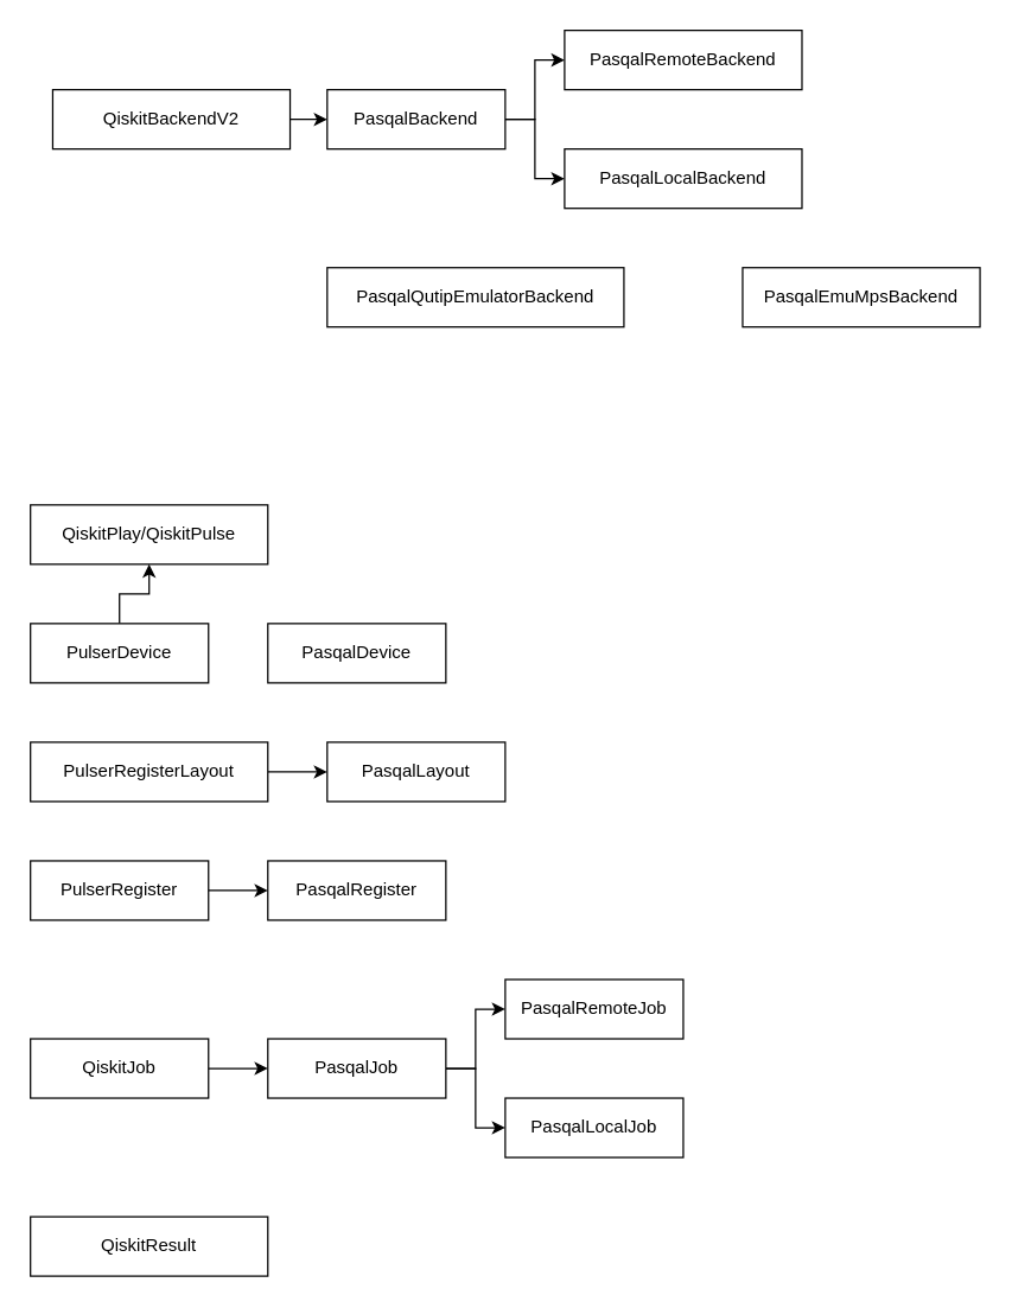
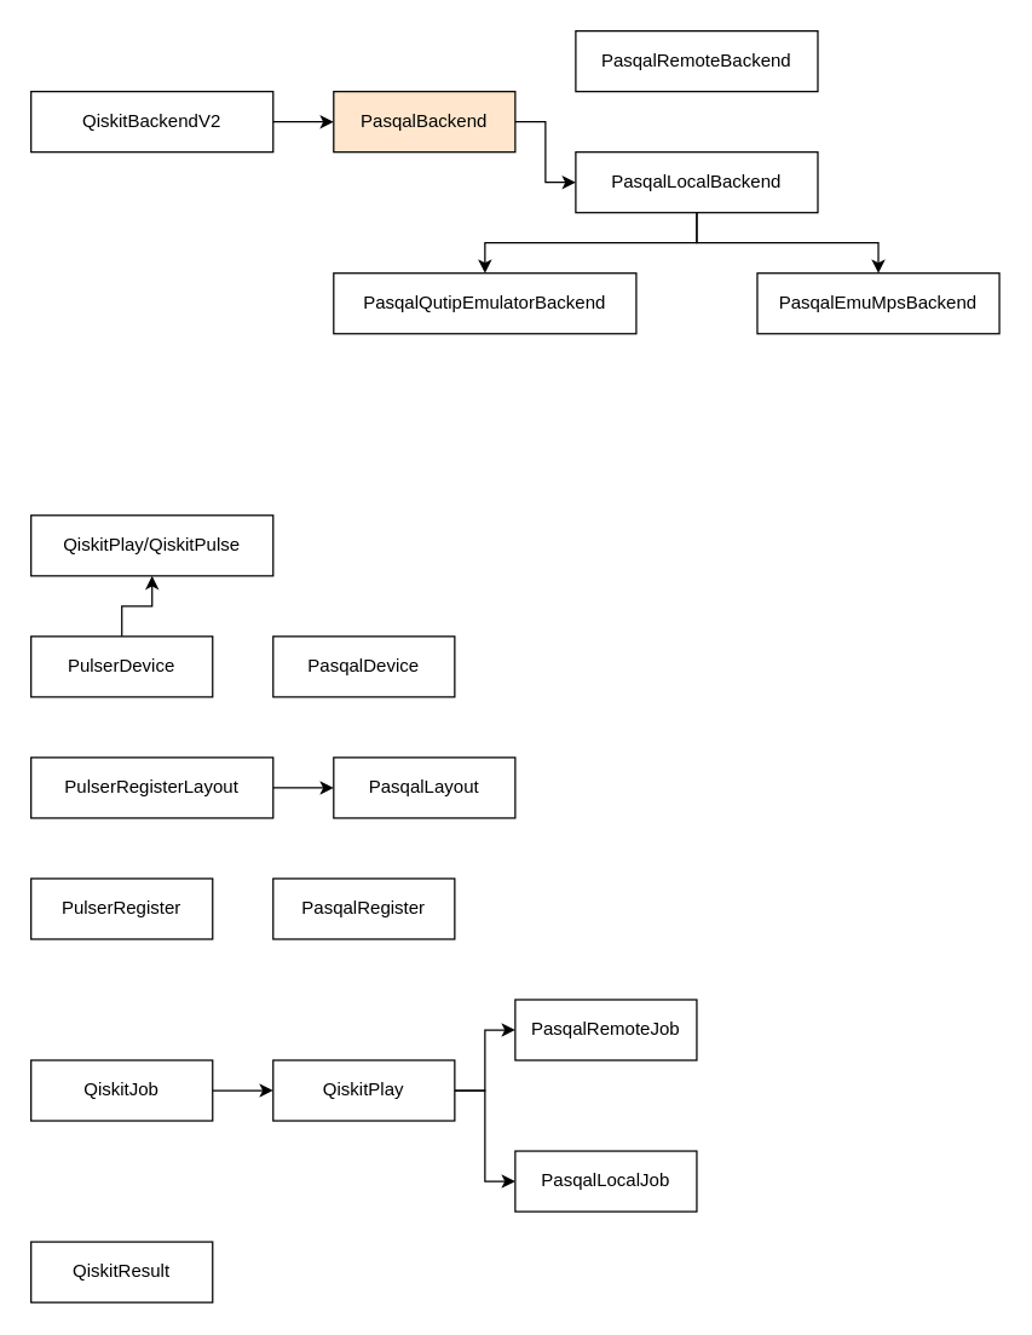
  <mxCell id="0" />
  <mxCell id="1" parent="0" />
  <mxCell id="2" style="edgeStyle=orthogonalEdgeStyle;rounded=0;orthogonalLoop=1;jettySize=auto;html=1;entryX=0;entryY=0.5;entryDx=0;entryDy=0;" edge="1" parent="1" source="3" target="6"><mxGeometry relative="1" as="geometry"><mxPoint x="200" y="80" as="targetPoint" /></mxGeometry></mxCell>
- <mxCell id="3" value="QiskitBackendV2" style="rounded=0;whiteSpace=wrap;html=1;" vertex="1" parent="1"><mxGeometry x="35" y="60" width="160" height="40" as="geometry" /></mxCell>
- <mxCell id="4" style="edgeStyle=orthogonalEdgeStyle;rounded=0;orthogonalLoop=1;jettySize=auto;html=1;entryX=0;entryY=0.5;entryDx=0;entryDy=0;" edge="1" parent="1" source="6" target="7"><mxGeometry relative="1" as="geometry" /></mxCell>
+ <mxCell id="3" value="QiskitBackendV2" style="rounded=0;whiteSpace=wrap;html=1;" vertex="1" parent="1"><mxGeometry x="20" y="60" width="160" height="40" as="geometry" /></mxCell>
  <mxCell id="5" style="edgeStyle=orthogonalEdgeStyle;rounded=0;orthogonalLoop=1;jettySize=auto;html=1;entryX=0;entryY=0.5;entryDx=0;entryDy=0;" edge="1" parent="1" source="6" target="10"><mxGeometry relative="1" as="geometry" /></mxCell>
- <mxCell id="6" value="PasqalBackend" style="whiteSpace=wrap;html=1;" vertex="1" parent="1"><mxGeometry x="220" y="60" width="120" height="40" as="geometry" /></mxCell>
+ <mxCell id="6" value="PasqalBackend" style="whiteSpace=wrap;html=1;fillColor=#ffe6cc;" vertex="1" parent="1"><mxGeometry x="220" y="60" width="120" height="40" as="geometry" /></mxCell>
  <mxCell id="7" value="PasqalRemoteBackend" style="whiteSpace=wrap;html=1;" vertex="1" parent="1"><mxGeometry x="380" y="20" width="160" height="40" as="geometry" /></mxCell>
+ <mxCell id="8" style="edgeStyle=orthogonalEdgeStyle;rounded=0;orthogonalLoop=1;jettySize=auto;html=1;entryX=0.5;entryY=0;entryDx=0;entryDy=0;" edge="1" parent="1" source="10" target="11"><mxGeometry relative="1" as="geometry" /></mxCell>
+ <mxCell id="9" style="edgeStyle=orthogonalEdgeStyle;rounded=0;orthogonalLoop=1;jettySize=auto;html=1;entryX=0.5;entryY=0;entryDx=0;entryDy=0;" edge="1" parent="1" source="10" target="12"><mxGeometry relative="1" as="geometry" /></mxCell>
  <mxCell id="10" value="PasqalLocalBackend" style="whiteSpace=wrap;html=1;" vertex="1" parent="1"><mxGeometry x="380" y="100" width="160" height="40" as="geometry" /></mxCell>
  <mxCell id="11" value="PasqalQutipEmulatorBackend" style="whiteSpace=wrap;html=1;" vertex="1" parent="1"><mxGeometry x="220" y="180" width="200" height="40" as="geometry" /></mxCell>
  <mxCell id="12" value="PasqalEmuMpsBackend" style="whiteSpace=wrap;html=1;" vertex="1" parent="1"><mxGeometry x="500" y="180" width="160" height="40" as="geometry" /></mxCell>
  <mxCell id="13" value="PasqalDevice" style="whiteSpace=wrap;html=1;" vertex="1" parent="1"><mxGeometry x="180" y="420" width="120" height="40" as="geometry" /></mxCell>
  <mxCell id="14" value="PasqalLayout" style="whiteSpace=wrap;html=1;" vertex="1" parent="1"><mxGeometry x="220" y="500" width="120" height="40" as="geometry" /></mxCell>
  <mxCell id="15" value="PasqalRegister" style="whiteSpace=wrap;html=1;" vertex="1" parent="1"><mxGeometry x="180" y="580" width="120" height="40" as="geometry" /></mxCell>
  <mxCell id="16" value="QiskitPlay/QiskitPulse" style="whiteSpace=wrap;html=1;" vertex="1" parent="1"><mxGeometry x="20" y="340" width="160" height="40" as="geometry" /></mxCell>
  <mxCell id="17" style="edgeStyle=orthogonalEdgeStyle;rounded=0;orthogonalLoop=1;jettySize=auto;html=1;entryX=0;entryY=0.5;entryDx=0;entryDy=0;fontFamily=Helvetica;fontSize=12;fontColor=default;fontStyle=0;" edge="1" parent="1" source="19" target="30"><mxGeometry relative="1" as="geometry" /></mxCell>
  <mxCell id="18" style="edgeStyle=orthogonalEdgeStyle;rounded=0;orthogonalLoop=1;jettySize=auto;html=1;entryX=0;entryY=0.5;entryDx=0;entryDy=0;fontFamily=Helvetica;fontSize=12;fontColor=default;fontStyle=0;" edge="1" parent="1" source="19" target="29"><mxGeometry relative="1" as="geometry" /></mxCell>
- <mxCell id="19" value="PasqalJob" style="whiteSpace=wrap;html=1;strokeColor=default;align=center;verticalAlign=middle;fontFamily=Helvetica;fontSize=12;fontColor=default;fontStyle=0;fillColor=default;" vertex="1" parent="1"><mxGeometry x="180" y="700" width="120" height="40" as="geometry" /></mxCell>
+ <mxCell id="19" value="QiskitPlay" style="whiteSpace=wrap;html=1;strokeColor=default;align=center;verticalAlign=middle;fontFamily=Helvetica;fontSize=12;fontColor=default;fontStyle=0;fillColor=default;" vertex="1" parent="1"><mxGeometry x="180" y="700" width="120" height="40" as="geometry" /></mxCell>
  <mxCell id="20" style="edgeStyle=orthogonalEdgeStyle;rounded=0;orthogonalLoop=1;jettySize=auto;html=1;fontFamily=Helvetica;fontSize=12;fontColor=default;fontStyle=0;" edge="1" parent="1" source="21" target="16"><mxGeometry relative="1" as="geometry" /></mxCell>
  <mxCell id="21" value="PulserDevice" style="whiteSpace=wrap;html=1;strokeColor=default;align=center;verticalAlign=middle;fontFamily=Helvetica;fontSize=12;fontColor=default;fontStyle=0;fillColor=default;" vertex="1" parent="1"><mxGeometry x="20" y="420" width="120" height="40" as="geometry" /></mxCell>
  <mxCell id="22" style="edgeStyle=orthogonalEdgeStyle;rounded=0;orthogonalLoop=1;jettySize=auto;html=1;entryX=0;entryY=0.5;entryDx=0;entryDy=0;fontFamily=Helvetica;fontSize=12;fontColor=default;fontStyle=0;" edge="1" parent="1" source="23" target="14"><mxGeometry relative="1" as="geometry" /></mxCell>
  <mxCell id="23" value="PulserRegisterLayout" style="whiteSpace=wrap;html=1;strokeColor=default;align=center;verticalAlign=middle;fontFamily=Helvetica;fontSize=12;fontColor=default;fontStyle=0;fillColor=default;" vertex="1" parent="1"><mxGeometry x="20" y="500" width="160" height="40" as="geometry" /></mxCell>
- <mxCell id="24" style="edgeStyle=orthogonalEdgeStyle;rounded=0;orthogonalLoop=1;jettySize=auto;html=1;entryX=0;entryY=0.5;entryDx=0;entryDy=0;fontFamily=Helvetica;fontSize=12;fontColor=default;fontStyle=0;" edge="1" parent="1" source="25" target="15"><mxGeometry relative="1" as="geometry" /></mxCell>
  <mxCell id="25" value="PulserRegister" style="whiteSpace=wrap;html=1;strokeColor=default;align=center;verticalAlign=middle;fontFamily=Helvetica;fontSize=12;fontColor=default;fontStyle=0;fillColor=default;" vertex="1" parent="1"><mxGeometry x="20" y="580" width="120" height="40" as="geometry" /></mxCell>
  <mxCell id="26" style="edgeStyle=orthogonalEdgeStyle;rounded=0;orthogonalLoop=1;jettySize=auto;html=1;entryX=0;entryY=0.5;entryDx=0;entryDy=0;fontFamily=Helvetica;fontSize=12;fontColor=default;fontStyle=0;" edge="1" parent="1" source="27" target="19"><mxGeometry relative="1" as="geometry" /></mxCell>
  <mxCell id="27" value="QiskitJob" style="whiteSpace=wrap;html=1;strokeColor=default;align=center;verticalAlign=middle;fontFamily=Helvetica;fontSize=12;fontColor=default;fontStyle=0;fillColor=default;" vertex="1" parent="1"><mxGeometry x="20" y="700" width="120" height="40" as="geometry" /></mxCell>
- <mxCell id="28" value="QiskitResult" style="whiteSpace=wrap;html=1;strokeColor=default;align=center;verticalAlign=middle;fontFamily=Helvetica;fontSize=12;fontColor=default;fontStyle=0;fillColor=default;" vertex="1" parent="1"><mxGeometry x="20" y="820" width="160" height="40" as="geometry" /></mxCell>
- <mxCell id="29" value="PasqalLocalJob" style="whiteSpace=wrap;html=1;strokeColor=default;align=center;verticalAlign=middle;fontFamily=Helvetica;fontSize=12;fontColor=default;fontStyle=0;fillColor=default;" vertex="1" parent="1"><mxGeometry x="340" y="740" width="120" height="40" as="geometry" /></mxCell>
+ <mxCell id="28" value="QiskitResult" style="whiteSpace=wrap;html=1;strokeColor=default;align=center;verticalAlign=middle;fontFamily=Helvetica;fontSize=12;fontColor=default;fontStyle=0;fillColor=default;" vertex="1" parent="1"><mxGeometry x="20" y="820" width="120" height="40" as="geometry" /></mxCell>
+ <mxCell id="29" value="PasqalLocalJob" style="whiteSpace=wrap;html=1;strokeColor=default;align=center;verticalAlign=middle;fontFamily=Helvetica;fontSize=12;fontColor=default;fontStyle=0;fillColor=default;" vertex="1" parent="1"><mxGeometry x="340" y="760" width="120" height="40" as="geometry" /></mxCell>
  <mxCell id="30" value="PasqalRemoteJob" style="whiteSpace=wrap;html=1;strokeColor=default;align=center;verticalAlign=middle;fontFamily=Helvetica;fontSize=12;fontColor=default;fontStyle=0;fillColor=default;" vertex="1" parent="1"><mxGeometry x="340" y="660" width="120" height="40" as="geometry" /></mxCell>
